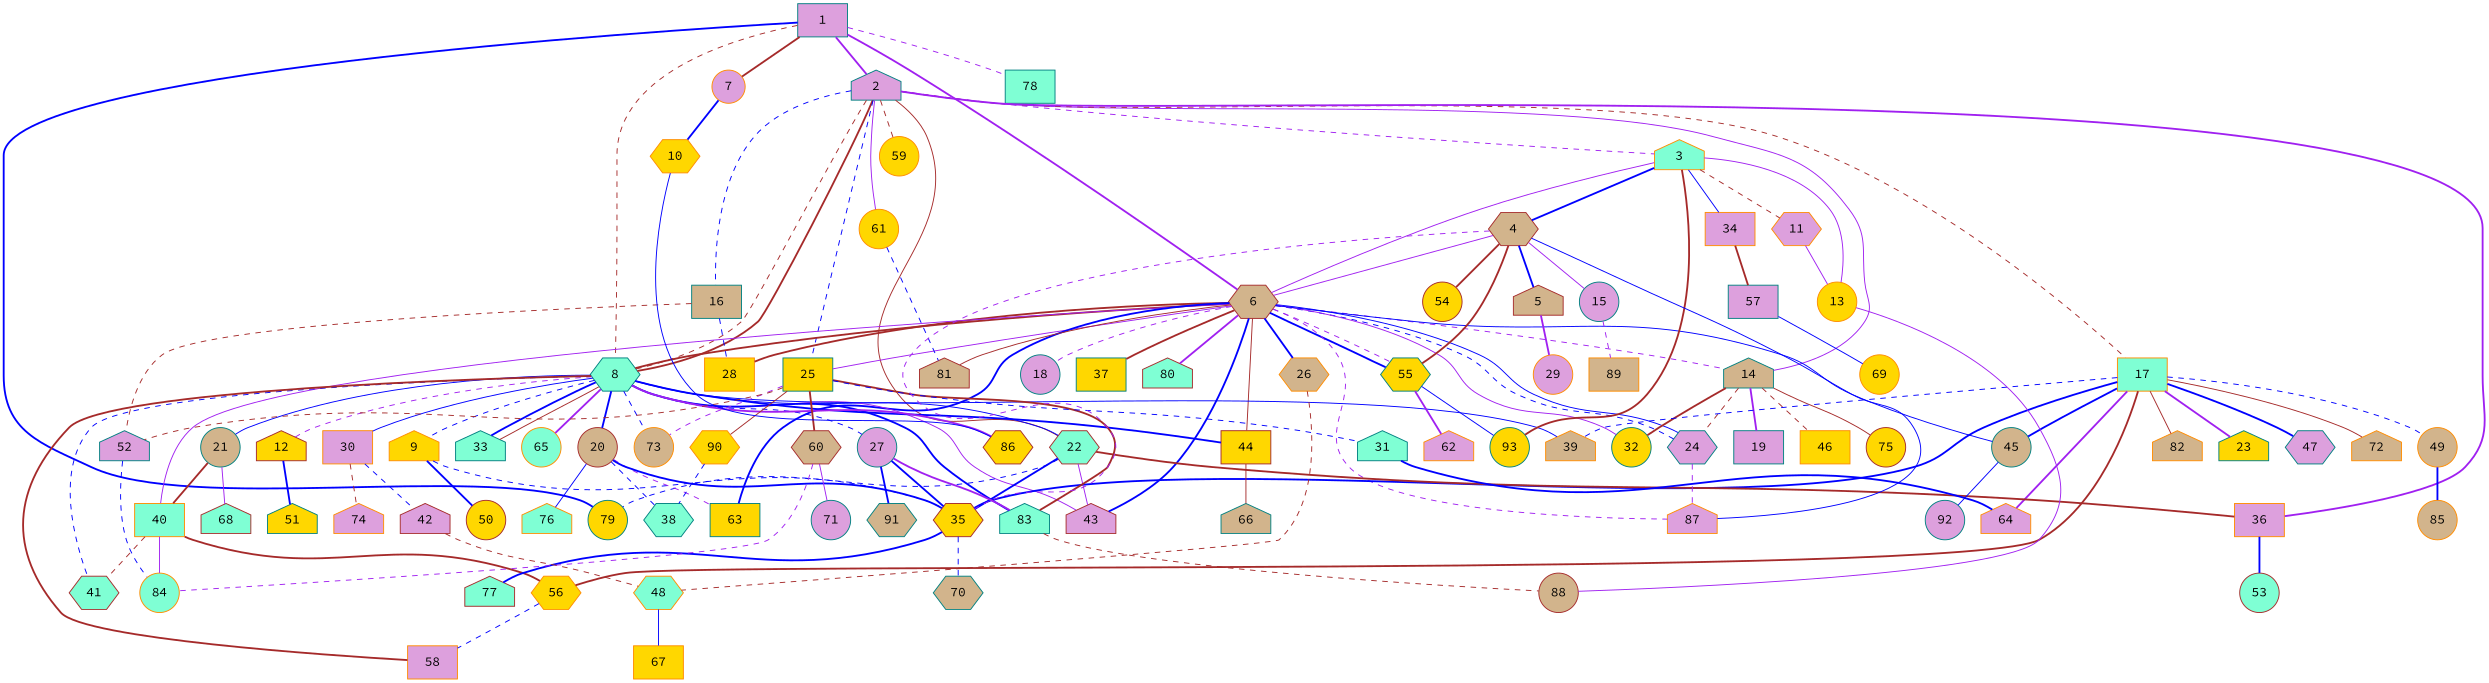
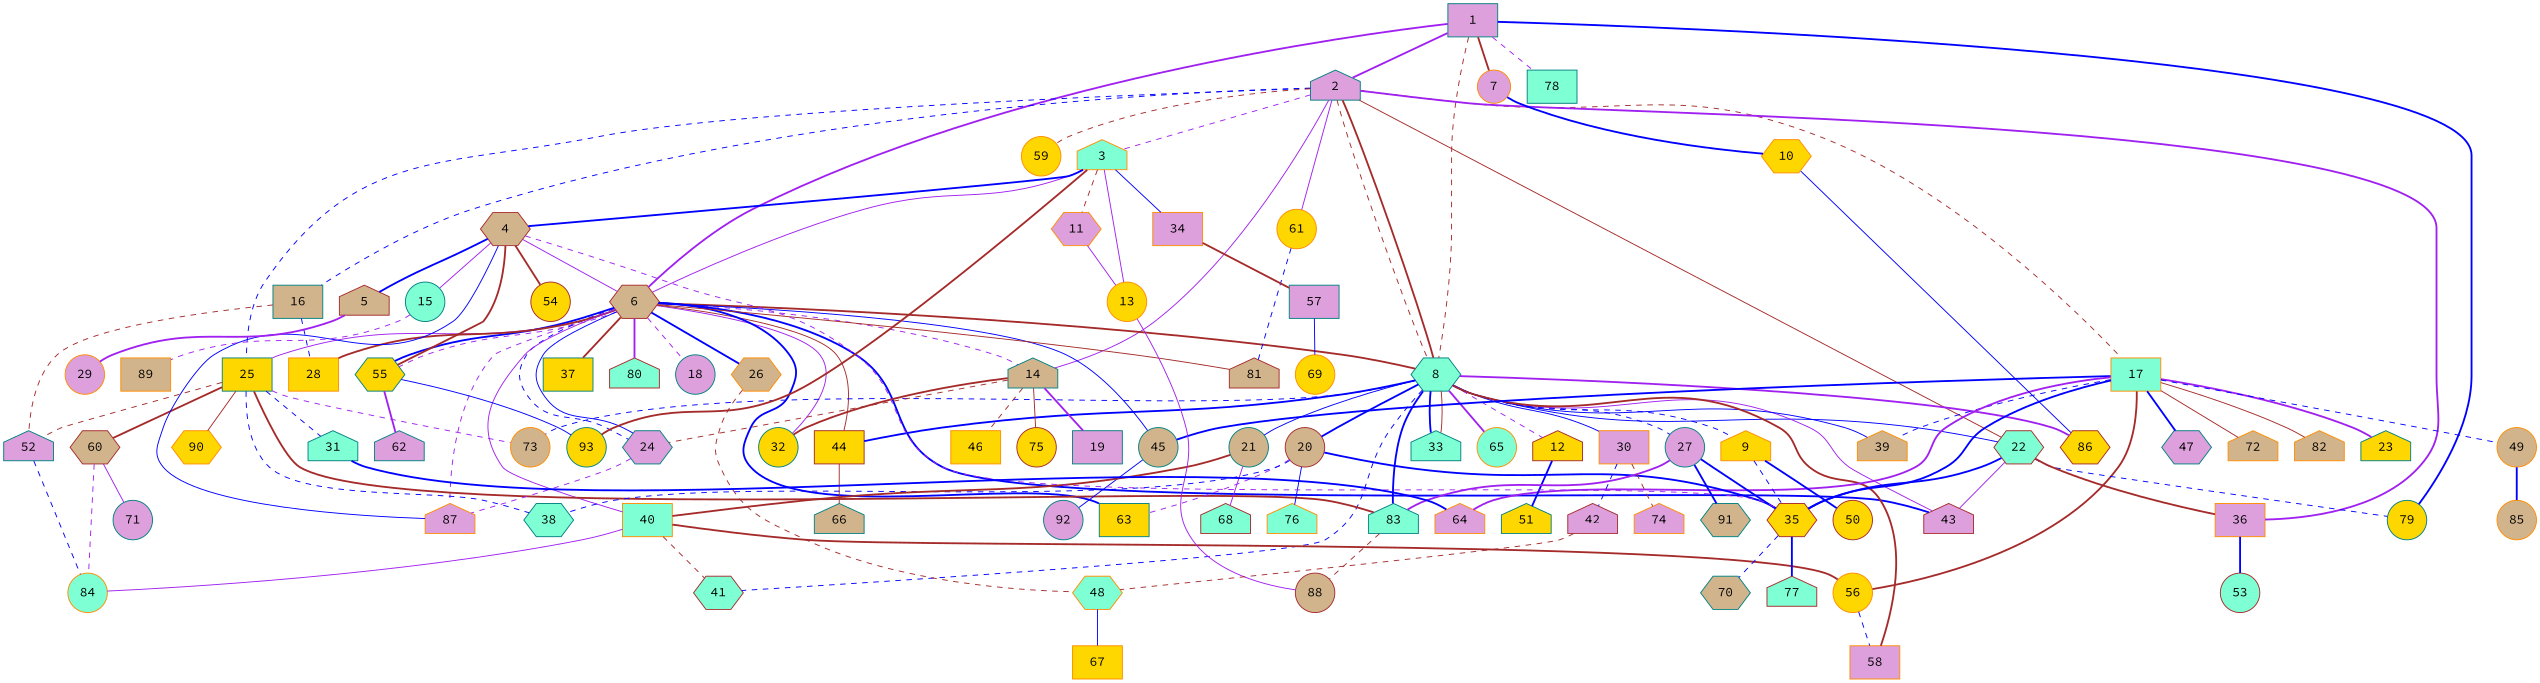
  graph {
    fontname="Source Code Pro"
    node [color=darkorange fillcolor=gold fontname="Source Code Pro" shape=house style=filled]
    edge [color=blue fontname="Source Code Pro" style=bold]
    1 [color=teal fillcolor=plum shape=box]
    2 [color=teal fillcolor=plum]
    6 [color=brown fillcolor=tan shape=hexagon]
    7 [fillcolor=plum shape=circle]
    8 [color=teal fillcolor=aquamarine shape=hexagon]
    78 [color=teal fillcolor=aquamarine shape=box]
    79 [color=teal shape=circle]
    3 [fillcolor=aquamarine]
    14 [color=teal fillcolor=tan]
    16 [color=teal fillcolor=tan shape=box]
    17 [fillcolor=aquamarine shape=box]
    22 [color=brown fillcolor=aquamarine shape=hexagon]
    25 [color=teal shape=box]
    36 [fillcolor=plum shape=box]
    59 [shape=circle]
    61 [shape=circle]
    55 [color=teal shape=hexagon]
    87 [fillcolor=plum]
    18 [color=teal fillcolor=plum shape=circle]
    24 [color=teal fillcolor=plum shape=hexagon]
    26 [fillcolor=tan shape=hexagon]
    28 [shape=box]
    32 [color=teal shape=circle]
    37 [color=teal shape=box]
    40 [fillcolor=aquamarine shape=box]
    43 [color=brown fillcolor=plum]
    44 [color=brown shape=box]
    45 [color=teal fillcolor=tan shape=circle]
    63 [color=teal shape=box]
    80 [color=brown fillcolor=aquamarine]
    81 [color=brown fillcolor=tan]
    10 [shape=hexagon]
    9
    12 [color=brown]
    20 [color=brown fillcolor=tan shape=circle]
    21 [color=teal fillcolor=tan shape=circle]
    27 [color=teal fillcolor=plum shape=circle]
    30 [fillcolor=plum shape=box]
    33 [color=teal fillcolor=aquamarine]
    39 [fillcolor=tan]
    41 [color=brown fillcolor=aquamarine shape=hexagon]
    58 [fillcolor=plum shape=box]
    65 [fillcolor=aquamarine shape=circle]
    73 [fillcolor=tan shape=circle]
    83 [color=teal fillcolor=aquamarine]
    86 [color=brown shape=hexagon]
    4 [color=brown fillcolor=tan shape=hexagon]
    11 [fillcolor=plum shape=hexagon]
    13 [shape=circle]
    34 [fillcolor=plum shape=box]
    93 [color=teal shape=circle]
    19 [color=teal fillcolor=plum shape=box]
    46 [shape=box]
    75 [color=brown shape=circle]
    52 [color=teal fillcolor=plum]
    35 [color=brown shape=hexagon]
    23 [color=teal]
    47 [color=teal fillcolor=plum shape=hexagon]
    49 [fillcolor=tan shape=circle]
-   56 [shape=hexagon]
+   56 [shape=circle]
    64 [fillcolor=plum]
    72 [fillcolor=tan]
    82 [fillcolor=tan]
    38 [color=teal fillcolor=aquamarine shape=hexagon]
    31 [color=teal fillcolor=aquamarine]
    60 [color=brown fillcolor=tan shape=hexagon]
    90 [shape=hexagon]
    53 [color=brown fillcolor=aquamarine shape=circle]
    5 [color=brown fillcolor=tan]
-   15 [color=teal fillcolor=plum shape=circle]
+   15 [color=teal fillcolor=aquamarine shape=circle]
    54 [color=brown shape=circle]
    88 [color=brown fillcolor=tan shape=circle]
    57 [color=teal fillcolor=plum shape=box]
    29 [fillcolor=plum shape=circle]
    89 [fillcolor=tan shape=box]
    70 [color=teal fillcolor=tan shape=hexagon]
    77 [color=brown fillcolor=aquamarine]
-   62 [fillcolor=plum]
+   62 [color=teal fillcolor=plum]
    48 [fillcolor=aquamarine shape=hexagon]
    84 [fillcolor=aquamarine shape=circle]
    66 [color=teal fillcolor=tan]
    92 [color=teal fillcolor=plum shape=circle]
    50 [color=brown shape=circle]
    51 [color=teal]
    76 [fillcolor=aquamarine]
    68 [color=brown fillcolor=aquamarine]
    91 [color=teal fillcolor=tan shape=hexagon]
    42 [color=brown fillcolor=plum]
    74 [fillcolor=plum]
    85 [fillcolor=tan shape=circle]
    71 [color=teal fillcolor=plum shape=circle]
    67 [shape=box]
    69 [shape=circle]
    1 -- 2 [color=purple]
    1 -- 6 [color=purple]
    1 -- 7 [color=brown]
    1 -- 8 [color=brown style=dashed]
    1 -- 78 [color=purple style=dashed]
    1 -- 79
    2 -- 8 [color=brown style=dashed]
    2 -- 8 [color=brown]
    2 -- 3 [color=purple style=dashed]
    2 -- 14 [color=purple style=solid]
    2 -- 16 [style=dashed]
    2 -- 17 [color=brown style=dashed]
    2 -- 22 [color=brown style=solid]
    2 -- 25 [style=dashed]
    2 -- 36 [color=purple]
    2 -- 59 [color=brown style=dashed]
    2 -- 61 [color=purple style=solid]
    6 -- 8 [color=brown]
    6 -- 14 [color=purple style=dashed]
    6 -- 25 [color=purple style=solid]
    6 -- 55
    6 -- 55 [color=purple style=dashed]
    6 -- 87 [color=purple style=dashed]
    6 -- 18 [color=purple style=dashed]
    6 -- 24 [style=dashed]
    6 -- 24 [style=solid]
    6 -- 26
    6 -- 28 [color=brown]
    6 -- 32 [color=purple style=solid]
    6 -- 37 [color=brown]
    6 -- 40 [color=purple style=solid]
    6 -- 43
    6 -- 44 [color=brown style=solid]
    6 -- 45 [style=solid]
    6 -- 63
    6 -- 80 [color=purple]
    6 -- 81 [color=brown style=solid]
    7 -- 10
    8 -- 22 [style=solid]
    8 -- 43 [color=purple style=solid]
    8 -- 44
    8 -- 9 [style=dashed]
    8 -- 12 [color=purple style=dashed]
    8 -- 20
    8 -- 21 [style=solid]
    8 -- 27 [style=dashed]
    8 -- 30 [style=solid]
    8 -- 33
    8 -- 33 [color=brown style=solid]
    8 -- 39 [style=solid]
    8 -- 41 [style=dashed]
    8 -- 58 [color=brown]
    8 -- 65 [color=purple]
    8 -- 73 [style=dashed]
    8 -- 83
    8 -- 86 [color=purple]
    3 -- 6 [color=purple style=solid]
    3 -- 4
    3 -- 11 [color=brown style=dashed]
    3 -- 13 [color=purple style=solid]
    3 -- 34 [style=solid]
    3 -- 93 [color=brown]
    14 -- 24 [color=brown style=dashed]
    14 -- 32 [color=brown]
    14 -- 19 [color=purple]
    14 -- 46 [color=brown style=dashed]
    14 -- 75 [color=brown style=solid]
    16 -- 28 [style=dashed]
    16 -- 52 [color=brown style=dashed]
    17 -- 45
    17 -- 39 [style=dashed]
    17 -- 35
    17 -- 23 [color=purple]
    17 -- 47
    17 -- 49 [style=dashed]
    17 -- 56 [color=brown]
    17 -- 64 [color=purple]
    17 -- 72 [color=brown style=solid]
    17 -- 82 [color=brown style=solid]
    22 -- 79 [style=dashed]
    22 -- 36 [color=brown]
    22 -- 43 [color=purple style=solid]
    22 -- 35
    25 -- 73 [color=purple style=dashed]
    25 -- 83 [color=brown]
    25 -- 52 [color=brown style=dashed]
-   90 -- 38 [style=dashed]
+   25 -- 38 [style=dashed]
    25 -- 31 [style=dashed]
    25 -- 60 [color=brown]
    25 -- 90 [color=brown style=solid]
    36 -- 53
    61 -- 81 [style=dashed]
    55 -- 93 [style=solid]
    55 -- 62 [color=purple]
    24 -- 87 [color=purple style=dashed]
    26 -- 48 [color=brown style=dashed]
    40 -- 41 [color=brown style=dashed]
    40 -- 56 [color=brown]
    40 -- 84 [color=purple style=solid]
    44 -- 66 [color=brown style=solid]
    45 -- 92 [style=solid]
    10 -- 86 [style=solid]
    9 -- 35 [style=dashed]
    9 -- 50
    12 -- 51
    20 -- 63 [color=purple style=dashed]
    20 -- 35
    20 -- 38 [style=dashed]
    20 -- 76 [style=solid]
    21 -- 40 [color=brown]
    21 -- 68 [color=purple style=solid]
    27 -- 83 [color=purple]
    27 -- 35
    27 -- 91
    30 -- 42 [style=dashed]
    30 -- 74 [color=brown style=dashed]
    83 -- 88 [color=brown style=dashed]
    4 -- 6 [color=purple style=solid]
    4 -- 55 [color=brown]
    4 -- 87 [style=solid]
    4 -- 35 [color=purple style=dashed]
    4 -- 5
    4 -- 15 [color=purple style=solid]
    4 -- 54 [color=brown]
    11 -- 13 [color=purple style=solid]
    13 -- 88 [color=purple style=solid]
    34 -- 57 [color=brown]
    52 -- 84 [style=dashed]
    35 -- 70 [style=dashed]
    35 -- 77
    49 -- 85
    56 -- 58 [style=dashed]
    31 -- 64
    60 -- 84 [color=purple style=dashed]
    60 -- 71 [color=purple style=solid]
    5 -- 29 [color=purple]
    15 -- 89 [color=purple style=dashed]
    57 -- 69 [style=solid]
    48 -- 67 [style=solid]
    42 -- 48 [color=brown style=dashed]
  }
